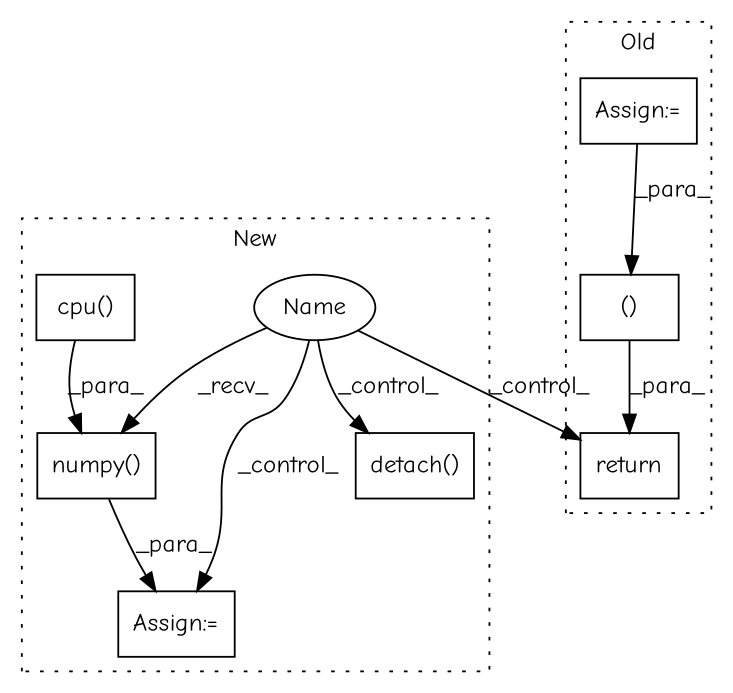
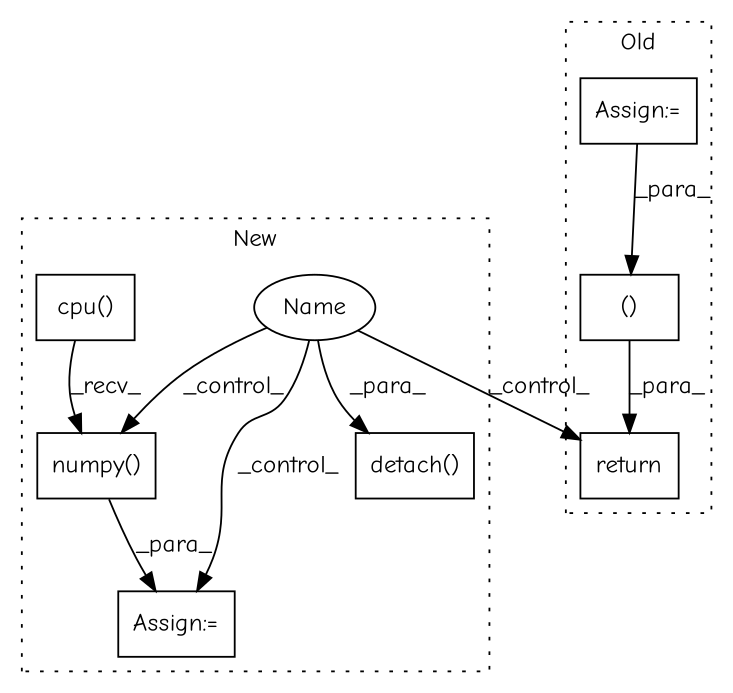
  digraph {
    fontname="Comic Neue"
    node [a=75 fontname="Comic Neue" l=3 s=5333 shape=box]
    edge [fontname="Comic Neue"]
    n1 [a=54 l=43 label="()" s=4906]
    n2 [a=93 l=7 label=return s=4893]
    n3 [a=68 label="Assign:=" s=4834]
    n4 [l=37 label="cpu()"]
    n5 [l=45 label="numpy()"]
    n6 [a=68 label="Assign:=" s=5488]
    n7 [l=31 label="detach()"]
    n8 [a=87 l=14 label=Name s=4863 shape=ellipse]
    subgraph cluster_1 {
      label=Old
      style=dotted
      n1
      n2
      n3
    }
    subgraph cluster_2 {
      label=New
      style=dotted
      n4
      n5
      n6
      n7
      n8
    }
    n1 -> n2 [label=_para_]
    n3 -> n1 [label=_para_]
-   n4 -> n5 [label=_para_]
+   n4 -> n5 [label=_recv_]
    n5 -> n6 [label=_para_]
    n8 -> n2 [label=_control_]
-   n8 -> n5 [label=_recv_]
+   n8 -> n5 [label=_control_]
    n8 -> n6 [label=_control_]
-   n8 -> n7 [label=_control_]
+   n8 -> n7 [label=_para_]
  }
